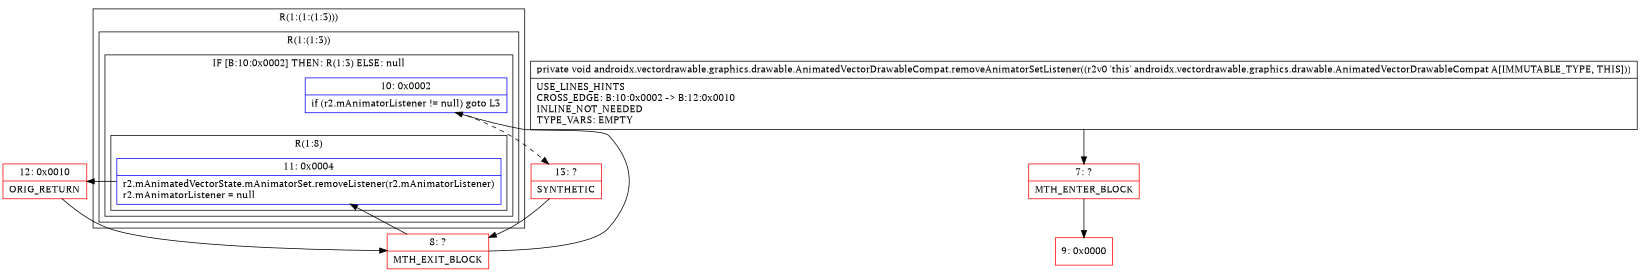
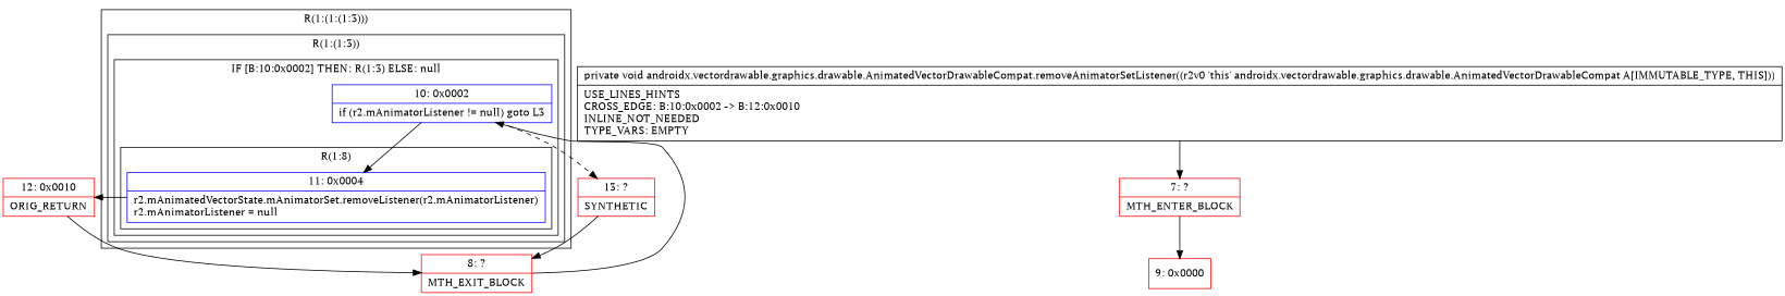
  digraph {
    fontname="PT Serif"
    node [color=red fontname="PT Serif" shape=record]
    edge [fontname="PT Serif"]
    n1 [color=blue label="{11\:\ 0x0004|r2.mAnimatedVectorState.mAnimatorSet.removeListener(r2.mAnimatorListener)\lr2.mAnimatorListener = null\l}"]
    n2 [color=blue label="{10\:\ 0x0002|if (r2.mAnimatorListener != null) goto L3\l}"]
    n3 [label="{12\:\ 0x0010|ORIG_RETURN\l}"]
    n4 [label="{13\:\ ?|SYNTHETIC\l}"]
    n5 [label="{8\:\ ?|MTH_EXIT_BLOCK\l}"]
    n6 [label="{7\:\ ?|MTH_ENTER_BLOCK\l}"]
    n7 [label="{9\:\ 0x0000}"]
    n8 [label="{private void androidx.vectordrawable.graphics.drawable.AnimatedVectorDrawableCompat.removeAnimatorSetListener((r2v0 'this' androidx.vectordrawable.graphics.drawable.AnimatedVectorDrawableCompat A[IMMUTABLE_TYPE, THIS]))  | USE_LINES_HINTS\lCROSS_EDGE: B:10:0x0002 \-\> B:12:0x0010\lINLINE_NOT_NEEDED\lTYPE_VARS: EMPTY\l}" color=""]
    subgraph cluster_1 {
      label="R(1:(1:(1:3)))"
      subgraph cluster_2 {
        label="R(1:(1:3))"
        subgraph cluster_3 {
          label="IF [B:10:0x0002] THEN: R(1:3) ELSE: null"
          n2
          subgraph cluster_4 {
            label="R(1:8)"
            n1
          }
        }
      }
    }
    n1 -> n3
-   n5 -> n1
+   n2 -> n1
    n2 -> n4 [style=dashed]
    n3 -> n5
    n4 -> n5
    n5 -> n2
    n6 -> n7
    n8 -> n6
  }
